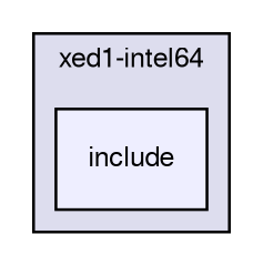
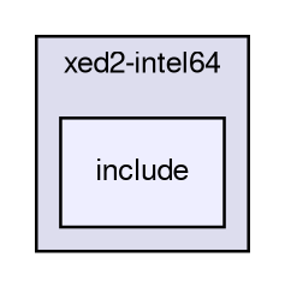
  digraph {
    compound=true
    n1 [fillcolor="#eeeeff" fontname=FreeSans fontsize=10 label=include pencolor=black shape=box style=filled]
    subgraph cluster_1 {
      bgcolor="#ddddee"
      fontname=FreeSans
      fontsize=10
-     label="xed1-intel64"
+     label="xed2-intel64"
      pencolor=black
      n1
    }
  }
